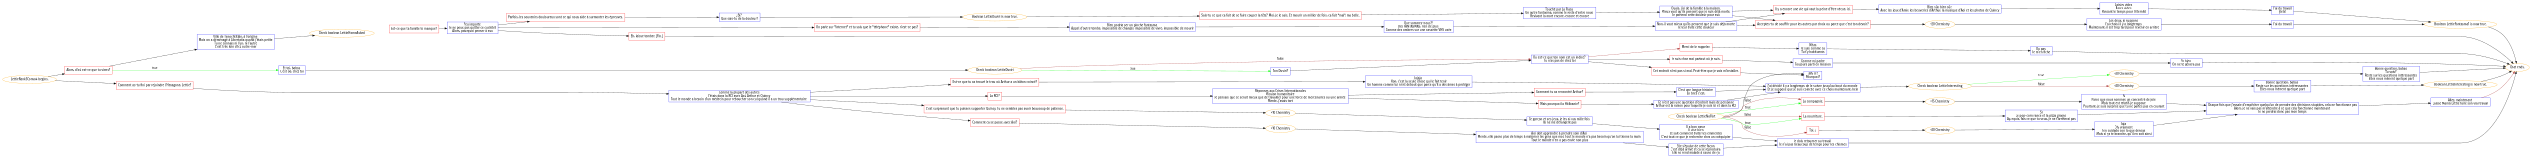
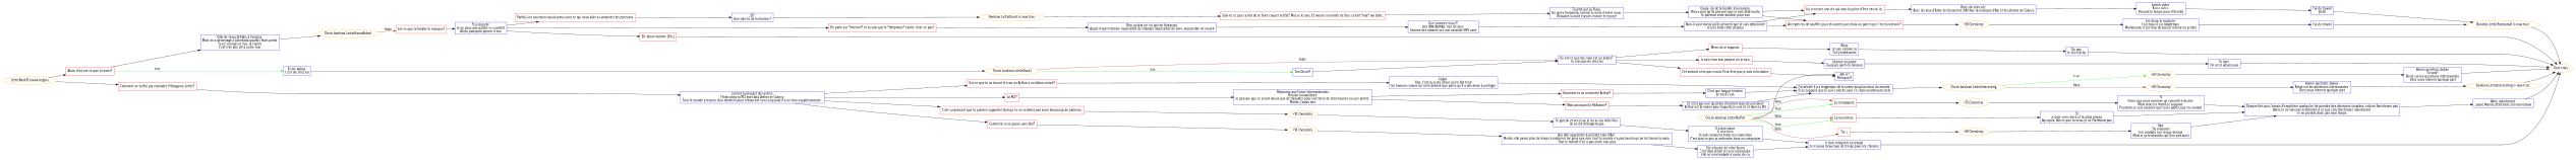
  digraph {
    fontname="Fira Sans"
    rankdir=LR
    node [color=blue fontname="Fira Sans" shape=box]
    edge [fontname="Fira Sans"]
    "LettieRank3Convo4 begins." [color=orange shape=""]
    n2 [color=red label="Alors, d'où est-ce que tu viens?"]
    n3 [color=red label="Comment as-tu fini par rejoindre l'Hexagone, Lettie?"]
    n4 [label="Ville de Tenochtitlán, à l'origine \nMais on a déménagé à Libertatia quand j'étais petite\nTu ne connais ni l'un, ni l'autre\nC'est très loin d'ici, outre-mer"]
    n5 [label="Et toi, babas \nC'est où, chez toi"]
    n6 [label="Comme la plupart des autres \nJ'étais dans la RCI avec Aoi, Arthur et Quincy \nTout le monde a besoin d'un médecin pour reboucher son cul quand il a un trou supplémentaire  "]
    n7 [color=orange label="Check boolean LettieHomeAsked" shape=""]
    n8 [color=red label="Comment ça se passe, avec Aoi?"]
    n9 [color=red label="C'est surprenant que tu puisses supporter Quincy. Tu ne sembles pas avoir beaucoup de patience."]
    n10 [color=red label="Est-ce que tu as trouvé le trou où Arthur a un bâton coincé?"]
    n11 [color=red label="La RCI?"]
    n12 [color=red label="Est-ce que ta famille te manque?"]
    n13 [color=orange label="+10 Chemistry" shape=""]
    n14 [color=orange label="+10 Chemistry" shape=""]
    n15 [label="Jajaja \nNon, c'est la seule chose qui le fait tenir\nUn homme comme lui n'est debout que parce qu'il a des âmes à protéger"]
    n16 [label="Réponses aux Crises Internationales\nMission humanitaire \nJe pensais que ce serait mieux que de travailler pour une force de mercenaires ou une armée \nMerde, j'avais tort"]
    n17 [color=orange label="Check boolean LettieDuviri" shape=""]
    n18 [label="Peu importe \nJe ne peux pas quitter ce cuchitril\nAlors, pourquoi penser à eux"]
    n19 [label="Aoi doit apprendre à prendre soin d'Aoi \nMerde, elle passe plus de temps à materner les gens que moi. Tout le monde n'a pas besoin qu'on lui tienne la main \nTout le monde n'en a pas envie non plus"]
    n20 [label="Ce garçon et ses jeux, je les ai vus mille fois \nIls ne me dérangent pas"]
    n21 [label="J'ai décidé il y a longtemps de le suivre jusqu'au bout du monde \nEt je suppose que je suis coincée avec ce choix maintenant, hein"]
    n22 [color=red label="Comment tu as rencontré Arthur?"]
    n23 [color=red label="Mais pourquoi la Höllvanie?"]
    n24 [label="Ton Duviri?"]
    n25 [label="Ou est-ce que ton nom est un indice? \nTu n'as pas de chez toi"]
    n26 [color=red label="Parfois, les souvenirs douloureux sont ce qui nous aide à surmonter les épreuves."]
    n27 [color=red label="On parle sur *Internet* et tu sais que le *téléphone* existe, n'est-ce pas?"]
    n28 [color=red label="Eh, laisse tomber. [Fin.]"]
    n29 [label="Elle s'épuise de cette façon \nC'est déjà arrivé et ça se reproduira \nElle se rend malade à cause de ça"]
    n30 [label="Il a bon cœur \nIl vise bien\nEt sait comment éviter les emmerdes\nC'est tout ce que je recherche chez un coéquipier"]
    n31 [color=orange label="Check boolean LettieInteresting" shape=""]
    n32 [label="C'est une longue histoire \nEn bref, c'est:"]
    n33 [label="Ce n'est pas une question d'endroit mais de personne\nArthur est la raison pour laquelle je suis ici et dans la RCI"]
    n34 [color=red label="Cet endroit n'est pas si mal. Peut-être que je vais m'installer."]
    n35 [color=red label="Merci de le rappeler."]
    n36 [color=red label="Je suis chez moi partout où je suis."]
    n37 [label="¿Sí? \nQue sais-tu de la douleur?"]
    n38 [label="Bien podría ser un pinche fantasma \nAppel d'outre-tombe, impossible de changer, impossible de vivre, impossible de mourir"]
    "Chat ends." [color=orange shape=""]
    n40 [label="Je dois retourner au travail \nJe n'ai pas beaucoup de temps pour les chismes"]
    n41 [color=orange label="+20 Chemistry" shape=""]
    n42 [color=orange label="+20 Chemistry" shape=""]
    n43 [label="¿Ah, sí?\nPourquoi?"]
    n44 [label="Mhm\nJe suis comme ça\nTu t'y habitueras"]
    n45 [label="Comme mi padre\nToujours parti en mission"]
    n46 [color=orange label="Boolean LettieDuviri is now true." shape=""]
    n47 [label="Que sommes-nous?! \nDes FANTASMAS, rien de plus \nComme des ombres sur une cassette VHS usée"]
    n48 [label="Bonne question, babas \nTu vois? \nReste sur les questions intéressantes \nElles nous mènent quelque part"]
    n49 [label="Bonne question, babas \nReste sur les questions intéressantes \nElles nous mènent quelque part"]
    n50 [label="Ou pas \nJe m'en fiche"]
    n51 [label="Eh bien \nOn ne te gênera pas"]
    n52 [color=red label="Sais-tu ce que ça fait de se faire couper la tête? Moi, je le sais. Et mourir un millier de fois, ça fait *mal*, ma belle."]
    n53 [label="Non, il vaut mieux qu'ils pensent que je suis déjà morte\nJe leur évite cette douleur"]
    n54 [color=orange label="Boolean LettieInteresting is now true." shape=""]
    n55 [color=orange label="Check boolean LettieNoFlirt" shape=""]
    n56 [color=red label="La compagnie."]
    n57 [color=red label="La nourriture."]
    n58 [color=red label="Toi. ;)"]
    n59 [label="Touché par La Flaca \nUn autre fantasma, comme le reste d'entre nous \nRevivant la mort encore, encore et encore"]
    n60 [color=red label="Acceptes-tu de souffrir pour les autres par choix ou parce que c'est ton devoir?"]
    n61 [color=red label="Il y a encore une vie qui vaut la peine d'être vécue, ici."]
    n62 [color=orange label="+15 Chemistry" shape=""]
    n63 [label="Sí\nLe pop-corn rance et la pizza grasse \nAy, equis, fais ce que tu veux, je ne t'arrêterai pas"]
    n64 [color=orange label="+20 Chemistry" shape=""]
    n65 [label="Ouais, j'ai de la famille à la maison.\nMieux vaut qu'ils pensent que je suis déjà morte.\nJe porterai cette douleur pour eux"]
    n66 [color=orange label="+20 Chemistry" shape=""]
    n67 [label="Bien sûr, bien sûr \nAvec les jeux d'Amir, les beuveries d'Arthur, la musique d'Aoi et les photos de Quincy"]
    n68 [label="Sí\nParce que nous sommes un concentré de joie \nMais tout est relatif, je suppose \nPourtant, je suis surprise que tu ne partes pas en courant"]
    n69 [label="Chaque fois que j'essaie d'empêcher quelqu'un de prendre des décisions stupides, cela ne fonctionne pas\nAlors, je ne vais pas m'attendre à ce que cela fonctionne maintenant \nJe ne perdrai donc pas mon temps"]
    n70 [label="Jaja \nOh, vraiment \nTen cuidado con lo que deseas \nMais si ça te branche, qu'il en soit ainsi"]
    n71 [label="Les deux, je suppose \nJ'ai choisi il y a longtemps \nMaintenant, il est trop tard pour revenir en arrière"]
    n72 [label="Loisirs vides \nÂmes vides \nPassant le temps pour l'éternité"]
    n73 [label="Allez, maintenant \nLaisse Mamá Lettie faire son vrai travail"]
    n74 [label="J'ai du travail"]
    n75 [label="J'ai du travail\n¡Vete!"]
    n76 [color=orange label="Boolean LettieFantasma1 is now true." shape=""]
    "LettieRank3Convo4 begins." -> n2
    "LettieRank3Convo4 begins." -> n3
    n2 -> n4
    n2 -> n5 [color=green label=true]
    n3 -> n6
    n4 -> n7
    n5 -> n17
    n6 -> n8
    n6 -> n9
    n6 -> n10
    n6 -> n11
+   n7 -> n12 [color=brown label=false]
    n8 -> n13
    n9 -> n14
    n10 -> n15
    n11 -> n16
    n12 -> n18
    n13 -> n19
    n14 -> n20
    n15 -> n21
    n16 -> n22
    n16 -> n23
    n17 -> n24 [color=green label=true]
    n17 -> n25 [color=brown label=false]
    n18 -> n26
    n18 -> n27
    n18 -> n28
    n19 -> n29
    n20 -> n30
    n21 -> n31
    n22 -> n32
    n23 -> n33
    n24 -> n25
    n25 -> n34
-   n25 -> n35 [color=brown]
+   n25 -> n35
    n25 -> n36
    n26 -> n37
    n27 -> n38
    n28 -> "Chat ends."
    n29 -> n40
    n30 -> n40
    n31 -> n41 [color=green label=true]
    n31 -> n42 [color=brown label=false]
    n32 -> n21
    n33 -> n21
    n34 -> n43
    n35 -> n44
    n36 -> n45
    n37 -> n46
    n38 -> n47
    n40 -> "Chat ends."
    n41 -> n48
    n42 -> n49
    n44 -> n50
    n45 -> n51
    n46 -> n52
    n47 -> n53
    n48 -> "Chat ends."
    n49 -> n54
    n50 -> "Chat ends."
    n51 -> "Chat ends."
    n52 -> n59
    n53 -> n60
    n53 -> n61
    n54 -> "Chat ends."
    n55 -> n43
    n55 -> n56 [color=green label=true]
    n55 -> n56 [color=brown label=false]
    n55 -> n57 [color=green label=true]
    n55 -> n57 [color=brown label=false]
    n55 -> n58 [color=brown label=false]
    n56 -> n62
    n57 -> n63
    n58 -> n64
    n59 -> n65
    n60 -> n66
    n61 -> n67
    n62 -> n68
    n63 -> n69
    n64 -> n70
    n65 -> n60
    n65 -> n61
    n66 -> n71
    n67 -> n72
    n68 -> n69
    n69 -> n73
    n70 -> n69
    n71 -> n74
    n72 -> n75
-   n73 -> "Chat ends." [color=brown]
+   n73 -> "Chat ends."
    n74 -> n76
    n75 -> n76
    n76 -> "Chat ends."
  }
